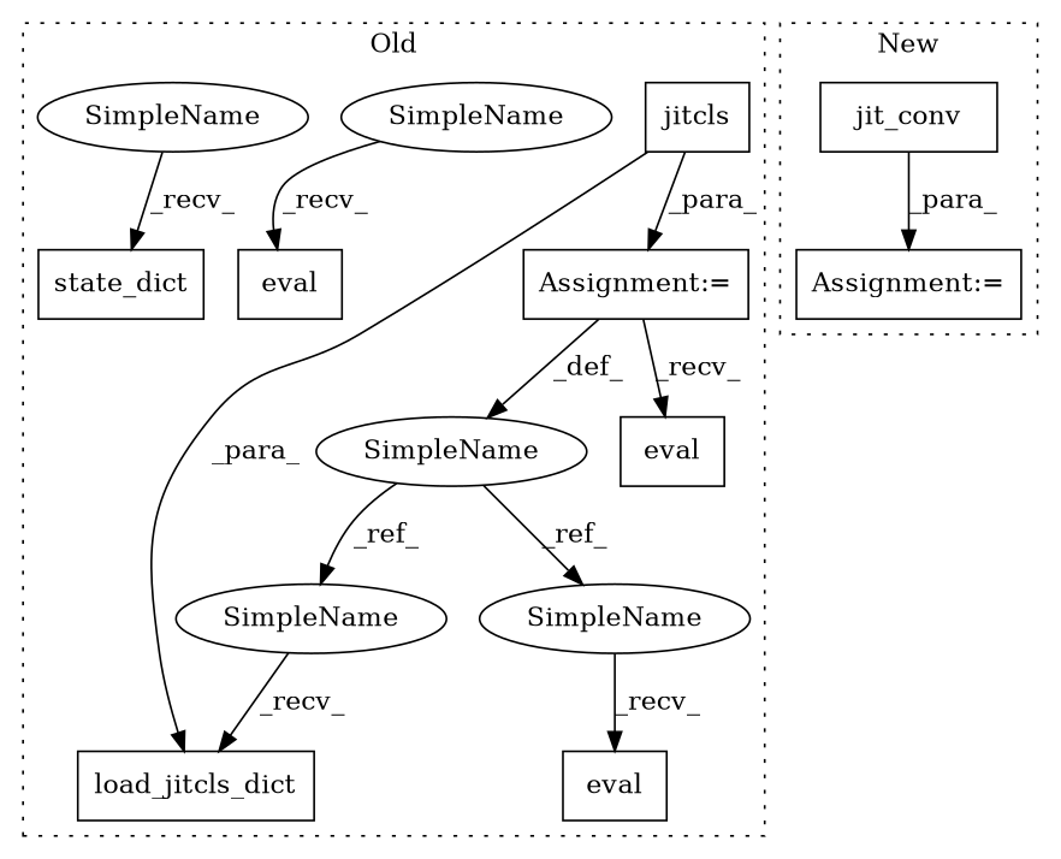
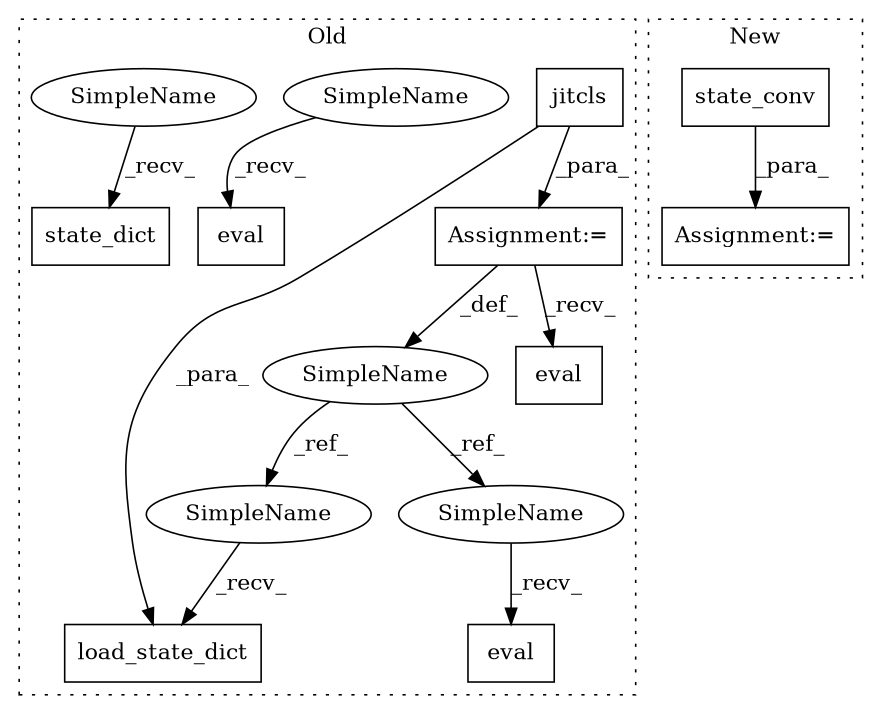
  digraph {
    node [a=32 l=6 shape=box]
    n1 [label=eval s=1692]
    n2 [a=42 l=7 label=SimpleName s=1526 shape=ellipse]
-   n3 [l="16,1" label=load_jitcls_dict s="1585,1618"]
+   n3 [l="16,1" label=load_state_dict s="1585,1618"]
    n4 [l="7,1" label=jitcls s="1534,1570"]
    n5 [label=eval s=1715]
    n6 [l=12 label=state_dict s=1606]
    n7 [a=7 l=1 label="Assignment:=" s=1533]
    n8 [label=eval s=1672]
    n9 [a=42 l=7 label=SimpleName s=1577 shape=ellipse]
    n10 [a=42 l=7 label=SimpleName s=1684 shape=ellipse]
    n11 [a=42 l=4 label=SimpleName s=1667 shape=ellipse]
    n12 [a=42 l=4 label=SimpleName s=1601 shape=ellipse]
-   n13 [l="9,1" label=jit_conv s="1380,1401"]
+   n13 [l="9,1" label=state_conv s="1380,1401"]
    n14 [a=7 l=1 label="Assignment:=" s=1379]
    subgraph cluster_1 {
      label=Old
      style=dotted
      n1
      n2
      n3
      n4
      n5
      n6
      n7
      n8
      n9
      n10
      n11
      n12
    }
    subgraph cluster_2 {
      label=New
      style=dotted
      n13
      n14
    }
    n2 -> n9 [label=_ref_]
    n2 -> n10 [label=_ref_]
    n4 -> n3 [label=_para_]
    n4 -> n7 [label=_para_]
    n7 -> n2 [label=_def_]
    n7 -> n5 [label=_recv_]
    n9 -> n3 [label=_recv_]
    n10 -> n1 [label=_recv_]
    n11 -> n8 [label=_recv_]
    n12 -> n6 [label=_recv_]
    n13 -> n14 [label=_para_]
  }
